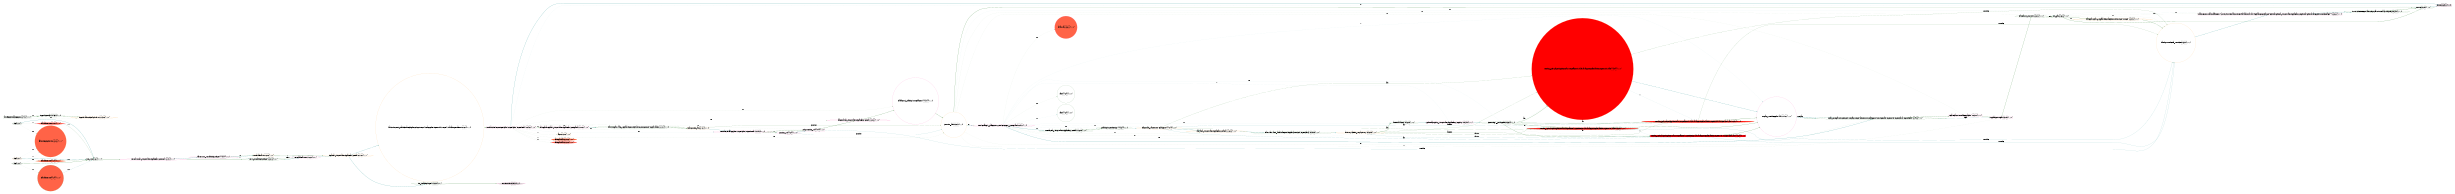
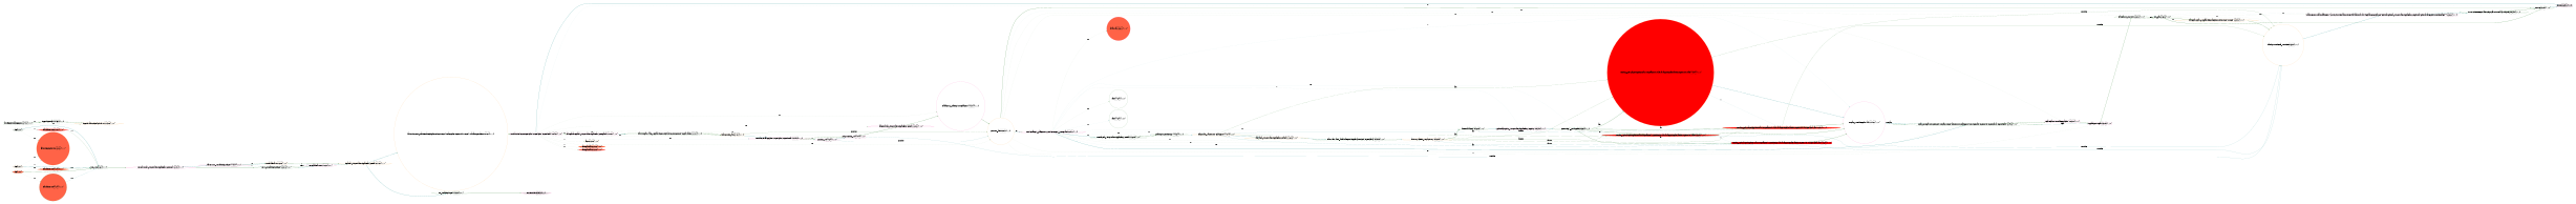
  digraph {
    rankdir=LR
    node [color=deeppink fillcolor=white shape=ellipse style=filled]
    edge [color=darkgreen style=bold]
    n1 [color=darkorange label="userVmDao.loadDetails(vm)@@@6@@@['1', '1', '0']" shape=box]
    n2 [label="userVmDao.loadDetails(_userVM)@@@6@@@['0', '0', '1']"]
    n3 [color=darkorange label="NicDao nicDao = visitor.getVirtualNetworkApplianceFactory().getNicDao()@@@7@@@['1', '1', '1']"]
    n4 [color=darkorange label="final NicVO domrGuestNic = nicDao.findByInstanceIdAndIpAddressAndVmtype(_router.getId(),nicDao.getIpAddress(_nic.getNetworkId(),_router.getId()),VirtualMachine.Type.DomainRouter)@@@8@@@['1', '1', '0']" shape=circle]
    n5 [color=darkgreen label="_nicVo = nicDao.findById(_nic.getId())@@@8@@@['0', '0', '1']" shape=hexagon]
    n6 [color=darkgreen label="throw new CloudRuntimeException(\"failed to configure ip alias on the router as a part of dhcp config\")@@@64@@@['1', '1', '0']"]
    n7 [color=darkgreen label="return true@@@67@@@['1', '1', '0']" shape=hexagon]
    n8 [fillcolor=lightgray label="return true@@@69@@@['1', '1', '0']" shape=box]
    n9 [label="PublicIp routerPublicIP = null@@@19@@@['1', '1', '0']" shape=box]
    n10 [color=darkorange label="final PublicIp routerPublicIPFinal = routerPublicIP@@@55@@@['1', '1', '0']" shape=circle]
    n11 [label="DataCenterDao dcDao = visitor.getVirtualNetworkApplianceFactory().getDcDao()@@@20@@@['1', '1', '0']" shape=hexagon]
    n12 [label="Transaction.execute(new TransactionCallbackNoReturn(){@Override public void doInTransactionWithoutResult(final TransactionStatus status){nicIpAliasDao.expunge(ipAliasVO.getId())IPAddressDao ipAddressDao = visitor.getVirtualNetworkApplianceFactory().getIpAddressDao()ipAddressDao.unassignIpAddress(routerPublicIPFinal.getId())}})@@@56@@@['1', '1', '0']" shape=box]
    n13 [label="final DataCenter dc = dcDao.findById(_router.getDataCenterId())@@@21@@@['1', '1', '0']" shape=circle]
    n14 [color=darkgreen label="vlanList@@@31@@@['1', '0', '0']" shape=circle]
    n15 [label="!NetUtils.sameSubnet(domrGuestNic.getIPv4Address(),_nic.getIPv4Address(),_nic.getIPv4Netmask())@@@9@@@['1', '1', '0']" shape=box]
    n16 [color=darkorange label="boolean ipInVmsubnet = false@@@12@@@['1', '1', '0']" shape=box]
    n17 [color=darkorange label="ipInVmsubnet == false@@@22@@@['1', '1', '0']" shape=circle]
    n18 [label="NetUtils.sameSubnet(alias.getIp4Address(),_nic.getIPv4Address(),_nic.getIPv4Netmask())@@@14@@@['1', '1', '0']"]
    n19 [color=darkgreen label="final List<NicIpAliasVO> aliasIps = nicIpAliasDao.listByNetworkIdAndState(domrGuestNic.getNetworkId(),NicIpAlias.State.active)@@@11@@@['1', '1', '0']" shape=hexagon]
    n20 [color=darkorange label="aliasIps@@@13@@@['1', '1', '0']" shape=box]
    n21 [label="final NicIpAliasDao nicIpAliasDao = visitor.getVirtualNetworkApplianceFactory().getNicIpAliasDao()@@@10@@@['1', '1', '0']" shape=box]
    n22 [color=darkorange fillcolor=tomato label="final NicIpAliasVO alias@@@13@@@['1', '0', '0']"]
    n23 [fillcolor=tomato label="final NicIpAliasVO alias@@@13@@@['0', '1', '0']"]
    n24 [color=darkgreen label="_nicAlias = new NicIpAliasVO(domrGuestNic.getId(),_routerAliasIp,_router.getId(),CallContext.current().getCallingAccountId(),_network.getDomainId(),_nic.getNetworkId(),_nic.getIPv4Gateway(),_nic.getIPv4Netmask())@@@49@@@['1', '1', '0']" shape=hexagon]
    n25 [color=darkgreen label="result == false@@@53@@@['1', '1', '0']" shape=box]
    n26 [color=darkgreen label="final boolean result = visitor.visit(this)@@@52@@@['1', '1', '0']"]
    n27 [label="_nicAlias.setAliasCount(routerPublicIP.getIpMacAddress())@@@50@@@['1', '1', '0']" shape=box]
    n28 [label="nicIpAliasDao.persist(_nicAlias)@@@51@@@['1', '1', '0']" shape=box]
    n29 [label="_network.getTrafficType() == TrafficType.Guest && _network.getGuestType() == GuestType.Shared@@@24@@@['1', '1', '0']"]
    n30 [label="ipInVmsubnet = true@@@15@@@['1', '1', '0']"]
    n31 [color=darkorange label="final Account caller = CallContext.current().getCallingAccount()@@@27@@@['1', '1', '0']"]
    n32 [fillcolor=red label="routerPublicIP = ipAddrMgr.assignPublicIpAddressFromVlans(_router.getDataCenterId(),vm.getPodIdToDeployIn(),caller,Vlan.VlanType.DirectAttached,vlanDbIdList,_nic.getNetworkId(),null,_nic.getIPv4Gateway(),false)@@@36@@@['0', '1', '0']" shape=box]
    n33 [color=darkorange fillcolor=red label="routerPublicIP = ipAddrMgr.assignPublicIpAddressFromVlans(_router.getDataCenterId(),null,caller,Vlan.VlanType.DirectAttached,vlanDbIdList,_nic.getNetworkId(),null,_nic.getIPv4Gateway(),false)@@@39@@@['0', '1', '0']"]
    n34 [color=darkgreen fillcolor=red label="routerPublicIP = ipAddrMgr.assignPublicIpAddressFromVlans(_router.getDataCenterId(),vm.getPodIdToDeployIn(),caller,Vlan.VlanType.DirectAttached,vlanDbIdList,_nic.getNetworkId(),null,false)@@@36@@@['1', '0', '0']"]
    n35 [color=darkorange fillcolor=red label="routerPublicIP = ipAddrMgr.assignPublicIpAddressFromVlans(_router.getDataCenterId(),null,caller,Vlan.VlanType.DirectAttached,vlanDbIdList,_nic.getNetworkId(),null,false)@@@39@@@['1', '0', '0']" shape=circle]
    n36 [color=darkorange label="VlanDao vlanDao = visitor.getVirtualNetworkApplianceFactory().getVlanDao()@@@28@@@['1', '1', '0']" shape=hexagon]
    n37 [label="_routerAliasIp = routerPublicIP.getAddress().addr()@@@41@@@['1', '1', '0']" shape=circle]
    n38 [color=darkgreen label="final List<VlanVO> vlanList = vlanDao.listVlansByNetworkIdAndGateway(_network.getId(),_nic.getIPv4Gateway())@@@29@@@['1', '1', '0']" shape=hexagon]
    n39 [fillcolor=tomato label="final VlanVO vlan@@@31@@@['1', '1', '0']" shape=circle]
    n40 [fillcolor=lightgray label="return visitor.visit(this)@@@9@@@['0', '0', '1']" shape=hexagon]
    n41 [color=darkorange fillcolor=tomato label="final NetworkTopologyVisitor visitor@@@2@@@['1', '1', '1']" shape=circle]
    n42 [color=darkgreen label="s_logger.info(e.getMessage())@@@45@@@['1', '1', '0']"]
    n43 [color=darkorange label="s_logger.info(\"unable to configure dhcp for this VM.\")@@@46@@@['1', '1', '0']" shape=hexagon]
    n44 [color=darkgreen label="HostPodDao podDao = visitor.getVirtualNetworkApplianceFactory().getPodDao()@@@25@@@['1', '1', '0']"]
    n45 [color=darkgreen label="podDao.findById(vm.getPodIdToDeployIn())@@@26@@@['1', '1', '0']"]
    n46 [color=darkorange label="final NicIpAliasVO ipAliasVO = nicIpAliasDao.findByInstanceIdAndNetworkId(_network.getId(),_router.getId())@@@54@@@['1', '1', '0']" shape=hexagon]
    n47 [label="IpAddressManager ipAddrMgr = visitor.getVirtualNetworkApplianceFactory().getIpAddrMgr()@@@34@@@['1', '1', '0']" shape=box]
    n48 [color=darkgreen label="dc.getNetworkType() == NetworkType.Basic@@@35@@@['1', '1', '0']" shape=hexagon]
    n49 [label="UserVmDao userVmDao = visitor.getVirtualNetworkApplianceFactory().getUserVmDao()@@@4@@@['1', '1', '1']" shape=hexagon]
    n50 [label="final UserVmVO vm = userVmDao.findById(_profile.getId())@@@5@@@['1', '1', '0']" shape=hexagon]
    n51 [color=darkgreen label="_userVM = userVmDao.findById(_profile.getId())@@@5@@@['0', '0', '1']" shape=hexagon]
    n52 [color=darkgreen label="vlanDbIdList.add(vlan.getId())@@@32@@@['1', '1', '0']"]
    n53 [color=darkorange label="final List<Long> vlanDbIdList = new ArrayList<Long>()@@@30@@@['1', '1', '0']" shape=hexagon]
    n54 [color=darkgreen label="vlanList@@@31@@@['0', '1', '0']" shape=circle]
    n55 [color=darkgreen label="_router = router@@@3@@@['1', '1', '1']" shape=box]
    n56 [color=darkgreen fillcolor=lightgray label="accept['0', '1', '0']"]
    n57 [fillcolor=tomato label="final VirtualRouter router@@@2@@@['0', '1', '0']" shape=hexagon]
    n58 [color=darkgreen label="final InsufficientAddressCapacityException e@@@44@@@['1', '1', '0']" shape=box]
    n59 [color=darkorange fillcolor=tomato label="final VirtualRouter router@@@2@@@['0', '0', '1']" shape=hexagon]
    n60 [color=darkgreen fillcolor=tomato label="final VirtualRouter router@@@2@@@['1', '0', '0']" shape=circle]
    n61 [color=darkorange fillcolor=lightgray label="accept['0', '0', '1']"]
-   n62 [color=darkgreen fillcolor=lightgray label="accept['1', '0', '0']" shape=hexagon]
+   n62 [color=darkgreen fillcolor=tomato label="accept['1', '0', '0']" shape=hexagon]
    n1 -> n2 [color=teal label=0 style=dashed]
    n1 -> n3
    n2 -> n3 [color=teal]
    n3 -> n4 [color=teal]
    n3 -> n5 [color=teal]
    n4 -> n15
    n5 -> n40
    n6 -> n7
    n7 -> n8 [color=teal]
    n9 -> n10 [color=teal label=routerPublicIP style=solid]
    n9 -> n11
    n10 -> n12 [color=teal]
    n11 -> n13
    n12 -> n6 [color=teal]
    n13 -> n17
    n15 -> n7 [color=teal label=true style=dotted]
    n15 -> n8 [color=teal]
    n15 -> n9 [label=true style=dotted]
    n15 -> n11 [label=true style=dotted]
    n15 -> n13 [label=true style=dotted]
    n15 -> n16 [label=true style=dotted]
    n15 -> n17 [label=true style=dotted]
    n15 -> n18 [color=teal label=true style=dotted]
    n15 -> n19 [label=true style=dotted]
    n15 -> n20 [label=true style=dotted]
    n15 -> n21 [label=true style=dotted]
    n15 -> n21
    n15 -> n22 [label=true style=dotted]
    n15 -> n23 [label=true style=dotted]
    n16 -> n17 [label=ipInVmsubnet style=solid]
    n16 -> n18 [color=teal]
    n17 -> n7
    n17 -> n24 [label=true style=dotted]
    n17 -> n25 [color=teal label=true style=dotted]
    n17 -> n26 [label=true style=dotted]
    n17 -> n27 [label=true style=dotted]
    n17 -> n28 [label=true style=dotted]
    n17 -> n29 [color=teal]
    n17 -> n29 [label=true style=dotted]
    n18 -> n9
    n18 -> n30 [color=teal label=true style=dotted]
    n18 -> n30
    n19 -> n16
    n21 -> n19 [color=teal]
    n24 -> n27
    n24 -> n28 [color=teal label=_nicAlias style=solid]
    n25 -> n6 [color=teal label=true style=dotted]
    n25 -> n7
    n25 -> n10 [label=true style=dotted]
    n25 -> n12 [label=true style=dotted]
    n25 -> n46 [label=true style=dotted]
    n25 -> n46
    n26 -> n25 [label=result style=solid]
    n26 -> n25
    n27 -> n28
    n28 -> n26
    n29 -> n14 [color=teal label=true style=dotted]
    n29 -> n24 [color=teal]
    n29 -> n31 [color=teal label=true style=dotted]
    n29 -> n36 [label=true style=dotted]
    n29 -> n37 [color=teal label=true style=dotted]
    n29 -> n38 [label=true style=dotted]
    n29 -> n39 [label=true style=dotted]
    n29 -> n44 [color=teal label=true style=dotted]
    n29 -> n44 [color=teal]
    n29 -> n45 [color=teal label=true style=dotted]
    n29 -> n47 [color=teal label=true style=dotted]
    n29 -> n48 [color=teal label=true style=dotted]
    n29 -> n52 [color=teal label=true style=dotted]
    n29 -> n53 [color=teal label=true style=dotted]
    n29 -> n54 [label=true style=dotted]
    n30 -> n9 [color=teal]
    n30 -> n17 [color=teal label=ipInVmsubnet style=solid]
    n31 -> n32 [color=teal label=caller style=solid]
    n31 -> n33 [color=teal label=caller style=solid]
    n31 -> n34 [label=caller style=solid]
    n31 -> n35 [label=caller style=solid]
    n31 -> n36 [color=teal]
    n32 -> n10 [color=teal label=routerPublicIP style=solid]
    n32 -> n37
    n33 -> n10 [label=routerPublicIP style=solid]
    n33 -> n37
    n34 -> n10 [color=teal label=routerPublicIP style=solid]
    n34 -> n32 [color=teal label=0 style=dashed]
    n34 -> n37
    n35 -> n10 [label=routerPublicIP style=solid]
    n35 -> n33 [color=teal label=0 style=dashed]
    n35 -> n37 [color=teal]
    n36 -> n38 [color=teal]
    n37 -> n24 [color=teal]
    n37 -> n24 [color=teal label=_routerAliasIp style=solid]
    n38 -> n53 [color=teal]
    n42 -> n43
    n44 -> n45
    n45 -> n31 [color=teal]
    n46 -> n10
    n47 -> n48 [color=teal]
    n48 -> n32 [label=true style=dotted]
    n48 -> n32
    n48 -> n33
    n48 -> n33 [color=teal label=false style=dotted]
    n48 -> n34
    n48 -> n34 [label=true style=dotted]
    n48 -> n35 [color=teal label=false style=dotted]
    n48 -> n35
    n49 -> n50 [color=teal]
    n49 -> n51
    n50 -> n1 [label=vm style=solid]
    n50 -> n1 [color=teal]
    n50 -> n51 [color=teal label=0 style=dashed]
    n51 -> n2 [color=teal]
    n51 -> n2 [label=_userVM style=solid]
    n52 -> n47 [color=teal]
    n53 -> n32 [color=teal label=vlanDbIdList style=solid]
    n53 -> n33 [label=vlanDbIdList style=solid]
    n53 -> n34 [label=vlanDbIdList style=solid]
    n53 -> n35 [label=vlanDbIdList style=solid]
    n53 -> n52
    n55 -> n49
    n56 -> n41 [label=true style=dotted]
    n56 -> n55 [color=teal]
    n56 -> n57 [label=true style=dotted]
    n57 -> n55 [label=router style=solid]
    n58 -> n42 [label=true style=dotted]
    n58 -> n42
    n58 -> n43 [label=true style=dotted]
    n59 -> n55 [label=router style=solid]
    n60 -> n55 [color=teal label=router style=solid]
    n61 -> n41 [color=teal label=true style=dotted]
    n61 -> n55 [color=teal]
    n61 -> n59 [color=teal label=true style=dotted]
    n62 -> n41 [color=teal label=true style=dotted]
    n62 -> n55
    n62 -> n60 [label=true style=dotted]
  }
